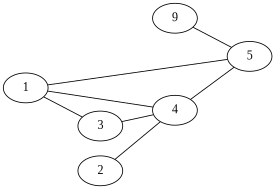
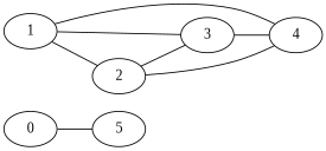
  graph {
    fontname="Liberation Serif"
    rankdir=LR
    node [fontname="Liberation Serif"]
    edge [fontname="Liberation Serif"]
-   0 [label=9]
+   0
    5
    4
    1
    3
    2
    0 -- 5
-   4 -- 5
-   1 -- 5
+   1 -- 2
    1 -- 4
    1 -- 3
    3 -- 4
    2 -- 4
+   2 -- 3
  }
